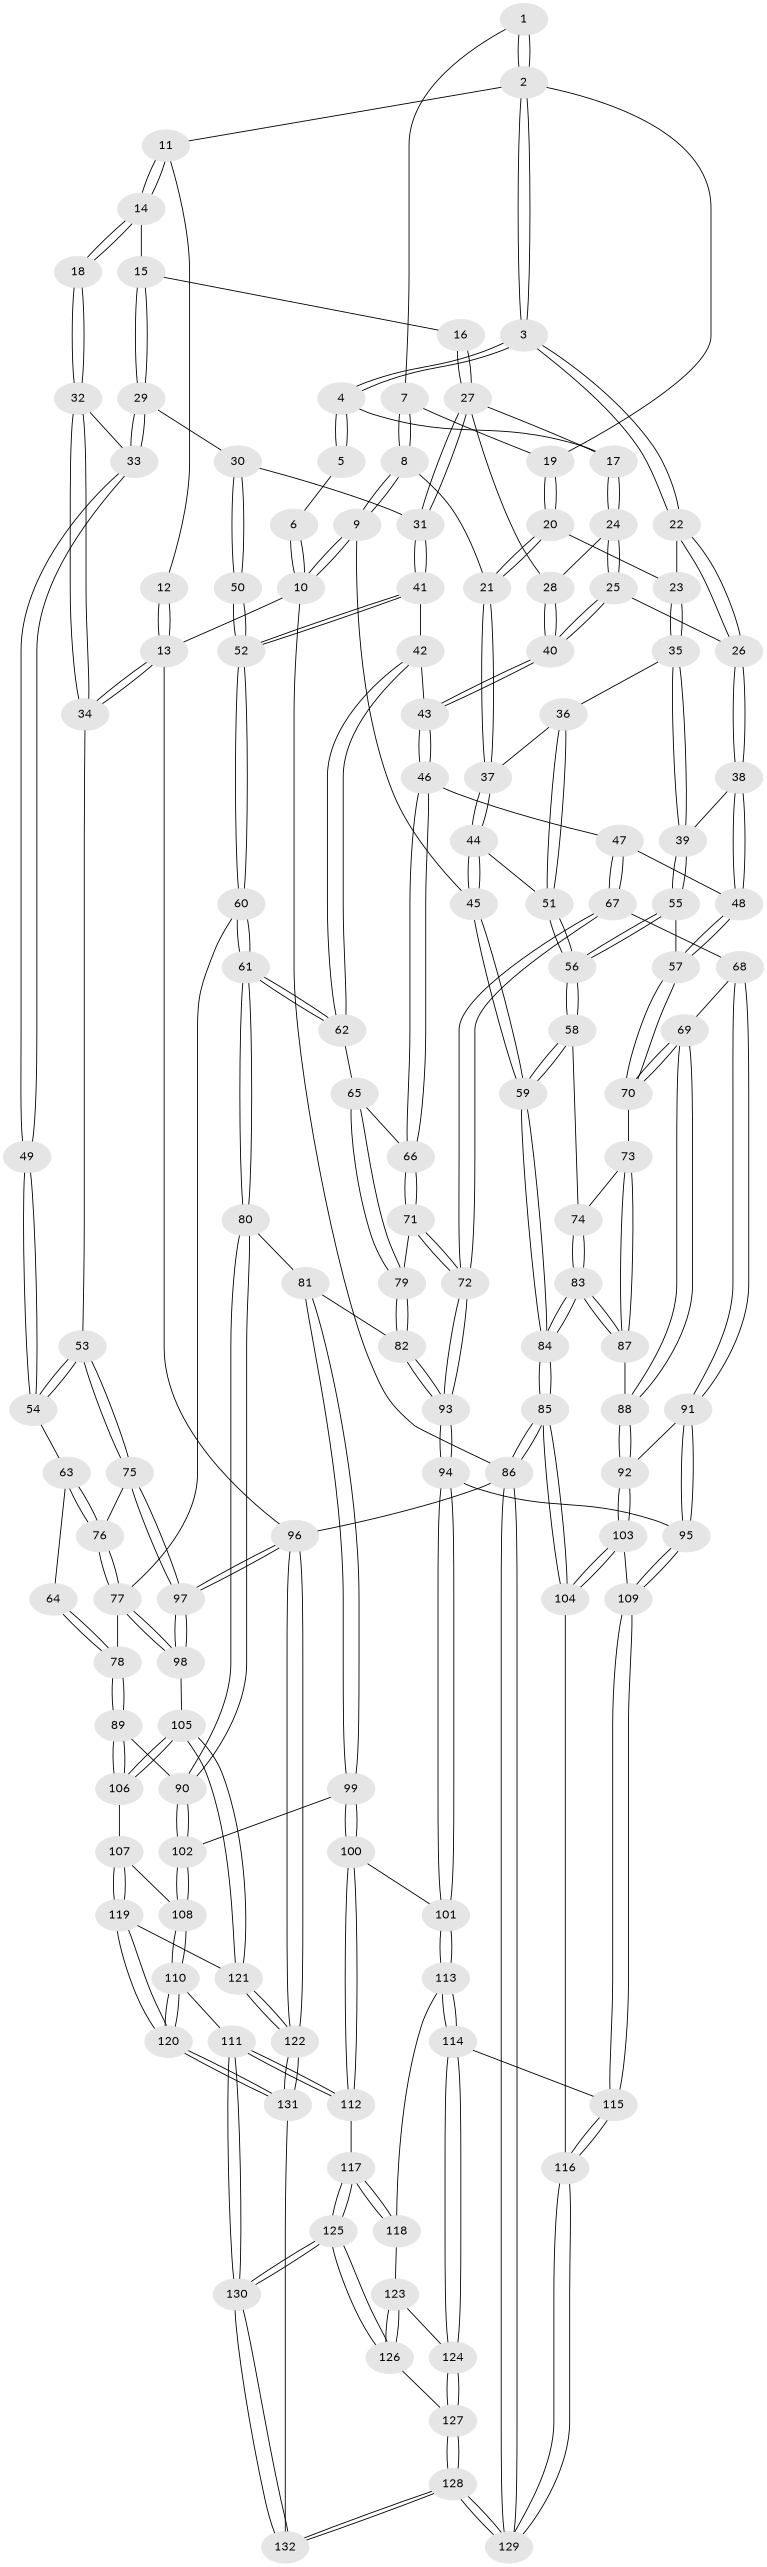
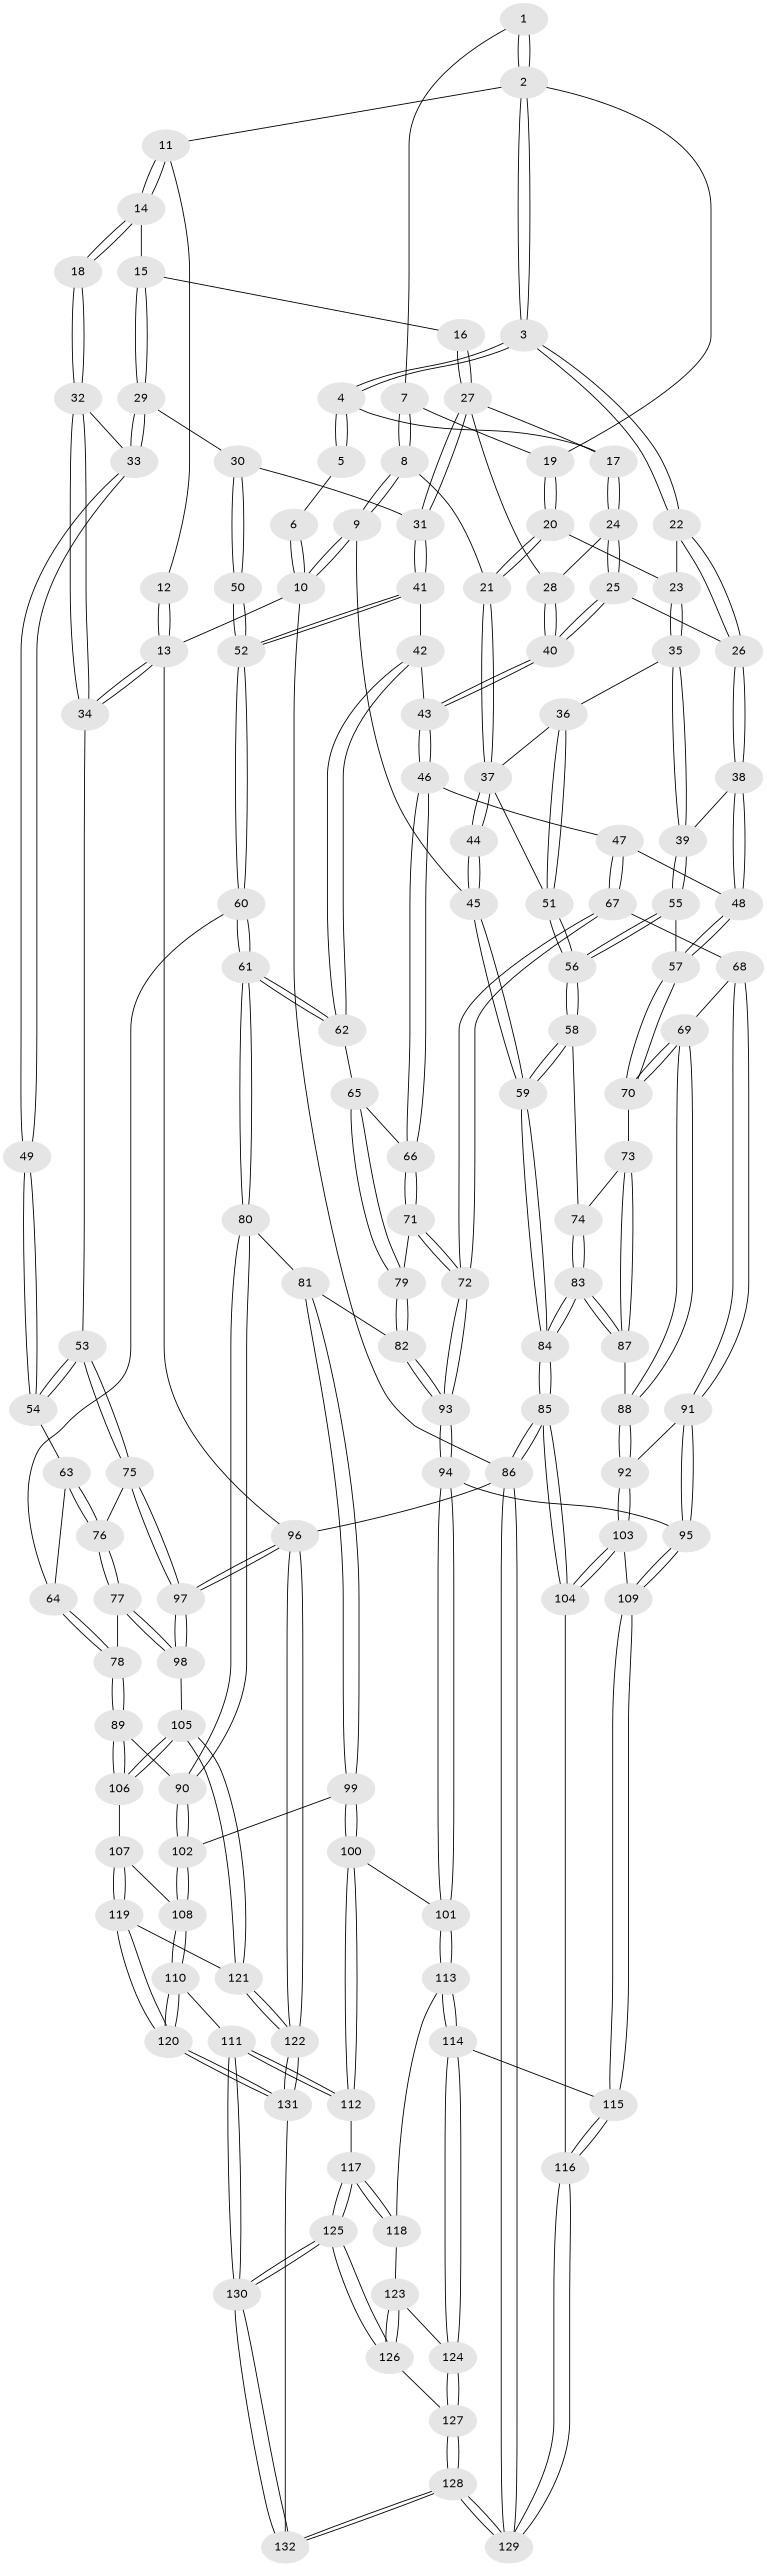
  graph {
    fontname=Lato
    node [color=gray90 fontname=Lato style=filled]
    edge [fontname=Lato]
    1
    2
    7
    3
    19
    11
    8
    4
    22
    20
    5
    17
    23
    26
    6
    24
    10
    12
    14
    13
    86
    9
    21
    45
    37
    59
    34
    96
    129
    18
    15
    32
    53
    97
    122
    16
    29
    27
    30
    33
    28
    31
    25
    35
    44
    38
    36
    39
    40
    43
    48
    41
    50
    49
    52
    42
    54
    75
    51
    55
    56
    57
    46
    62
    60
    65
    47
    66
    84
    67
    71
    68
    72
    70
    63
    58
    61
    64
    76
    74
    73
    83
    85
    80
    78
    81
    90
    79
    77
    89
    82
    69
    91
    93
    88
    92
    95
    87
    94
    98
    105
    106
    99
    102
    100
    104
    116
    103
    107
    108
    109
    101
    113
    115
    131
    121
    112
    117
    114
    118
    110
    119
    120
    111
    130
    132
    125
    124
    123
    127
    126
    128
    1 -- 2
    1 -- 2
    1 -- 7
    2 -- 3
    2 -- 3
    2 -- 19
    2 -- 11
    7 -- 19
    7 -- 8
    7 -- 8
    3 -- 4
    3 -- 4
    3 -- 22
    3 -- 22
    19 -- 20
    19 -- 20
    11 -- 12
    11 -- 14
    11 -- 14
    8 -- 9
    8 -- 9
    8 -- 21
    4 -- 5
    4 -- 5
    4 -- 17
    22 -- 23
    22 -- 26
    22 -- 26
    20 -- 23
    20 -- 21
    20 -- 21
    5 -- 6
    17 -- 24
    17 -- 24
    23 -- 35
    23 -- 35
    26 -- 38
    26 -- 38
    6 -- 10
    6 -- 10
    24 -- 28
    24 -- 25
    24 -- 25
    10 -- 13
    10 -- 86
    12 -- 13
    12 -- 13
    14 -- 18
    14 -- 18
    14 -- 15
    13 -- 34
    13 -- 34
    13 -- 96
    86 -- 96
    86 -- 129
    86 -- 129
    9 -- 10
    9 -- 10
    9 -- 45
    21 -- 37
    21 -- 37
    45 -- 59
    45 -- 59
    37 -- 44
    37 -- 44
    59 -- 84
    59 -- 84
    34 -- 53
    96 -- 97
    96 -- 97
    96 -- 122
    96 -- 122
    18 -- 32
    18 -- 32
    15 -- 16
    15 -- 29
    15 -- 29
    32 -- 34
    32 -- 34
    32 -- 33
    53 -- 54
    53 -- 54
    53 -- 75
    53 -- 75
    97 -- 98
    97 -- 98
    122 -- 131
    122 -- 131
    16 -- 27
    16 -- 27
    29 -- 30
    29 -- 33
    29 -- 33
    27 -- 17
    27 -- 28
    27 -- 31
    27 -- 31
    30 -- 31
    30 -- 50
    30 -- 50
    33 -- 49
    33 -- 49
    28 -- 40
    28 -- 40
    31 -- 41
    31 -- 41
    25 -- 26
    25 -- 40
    25 -- 40
    35 -- 36
    35 -- 39
    35 -- 39
    44 -- 45
    44 -- 45
-   44 -- 51
+   37 -- 51
    38 -- 39
    38 -- 48
    38 -- 48
    36 -- 37
    36 -- 51
    36 -- 51
    39 -- 55
    39 -- 55
    40 -- 43
    40 -- 43
    43 -- 46
    43 -- 46
    48 -- 57
    48 -- 57
    41 -- 52
    41 -- 52
    41 -- 42
    50 -- 52
    50 -- 52
    49 -- 54
    49 -- 54
    52 -- 60
    52 -- 60
    42 -- 43
    42 -- 62
    42 -- 62
    54 -- 63
    75 -- 97
    75 -- 97
    75 -- 76
    51 -- 56
    51 -- 56
    55 -- 56
    55 -- 56
    55 -- 57
    56 -- 58
    56 -- 58
    57 -- 70
    57 -- 70
    46 -- 47
    46 -- 66
    46 -- 66
    62 -- 65
    60 -- 61
    60 -- 61
-   60 -- 77
+   60 -- 64
    65 -- 66
    65 -- 79
    65 -- 79
    47 -- 48
    47 -- 67
    47 -- 67
    66 -- 71
    66 -- 71
    84 -- 85
    84 -- 85
    67 -- 68
    67 -- 72
    67 -- 72
    71 -- 72
    71 -- 72
    71 -- 79
    68 -- 69
    68 -- 91
    68 -- 91
    72 -- 93
    72 -- 93
    70 -- 73
    63 -- 64
    63 -- 76
    63 -- 76
    58 -- 59
    58 -- 59
    58 -- 74
    61 -- 62
    61 -- 62
    61 -- 80
    61 -- 80
    64 -- 78
    64 -- 78
    76 -- 77
    76 -- 77
    74 -- 83
    74 -- 83
    73 -- 74
    73 -- 87
    73 -- 87
    83 -- 84
    83 -- 84
    83 -- 87
    83 -- 87
    85 -- 86
    85 -- 86
    85 -- 104
    85 -- 104
    80 -- 81
    80 -- 90
    80 -- 90
    78 -- 89
    78 -- 89
    81 -- 82
    81 -- 99
    81 -- 99
    90 -- 102
    90 -- 102
    79 -- 82
    79 -- 82
    77 -- 78
    77 -- 98
    77 -- 98
    89 -- 90
    89 -- 106
    89 -- 106
    82 -- 93
    82 -- 93
    69 -- 70
    69 -- 70
    69 -- 88
    69 -- 88
    91 -- 92
    91 -- 95
    91 -- 95
    93 -- 94
    93 -- 94
    88 -- 92
    88 -- 92
    92 -- 103
    92 -- 103
    95 -- 109
    95 -- 109
    87 -- 88
    94 -- 95
    94 -- 101
    94 -- 101
    98 -- 105
    105 -- 106
    105 -- 106
    105 -- 121
    105 -- 121
    106 -- 107
    99 -- 102
    99 -- 100
    99 -- 100
    102 -- 108
    102 -- 108
    100 -- 101
    100 -- 112
    100 -- 112
    104 -- 116
    116 -- 129
    116 -- 129
    103 -- 104
    103 -- 104
    103 -- 109
    107 -- 108
    107 -- 119
    107 -- 119
    108 -- 110
    108 -- 110
    109 -- 115
    109 -- 115
    101 -- 113
    101 -- 113
    113 -- 114
    113 -- 114
    113 -- 118
    115 -- 116
    115 -- 116
    131 -- 132
    121 -- 122
    121 -- 122
    112 -- 117
    117 -- 118
    117 -- 118
    117 -- 125
    117 -- 125
    114 -- 115
    114 -- 124
    114 -- 124
    118 -- 123
    110 -- 120
    110 -- 120
    110 -- 111
    119 -- 121
    119 -- 120
    119 -- 120
    120 -- 131
    120 -- 131
    111 -- 112
    111 -- 112
    111 -- 130
    111 -- 130
    130 -- 132
    130 -- 132
    125 -- 130
    125 -- 130
    125 -- 126
    125 -- 126
    124 -- 127
    124 -- 127
    123 -- 124
    123 -- 126
    123 -- 126
    127 -- 128
    127 -- 128
    126 -- 127
    128 -- 129
    128 -- 129
    128 -- 132
    128 -- 132
  }
